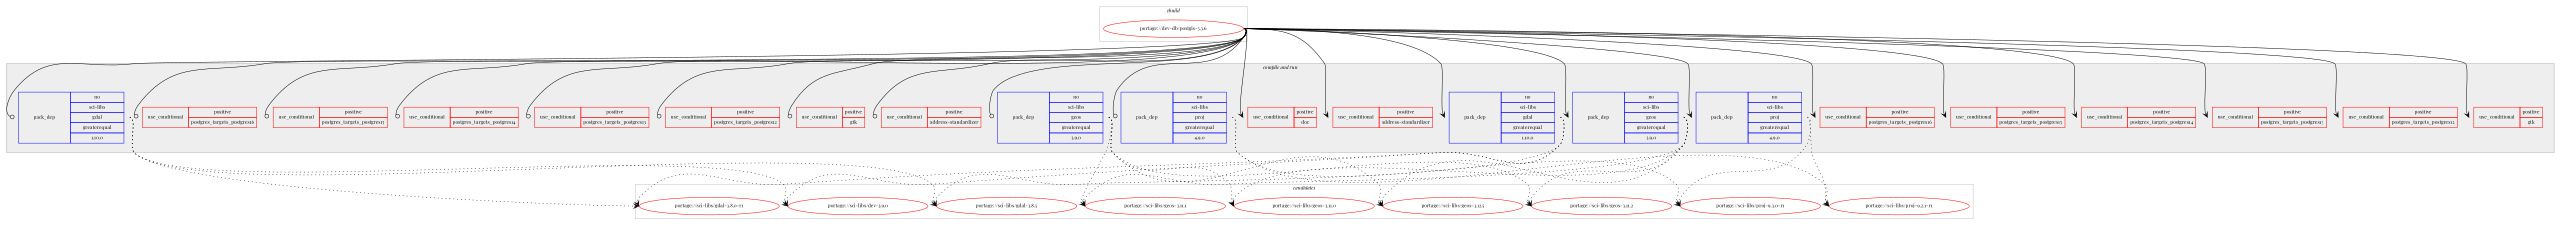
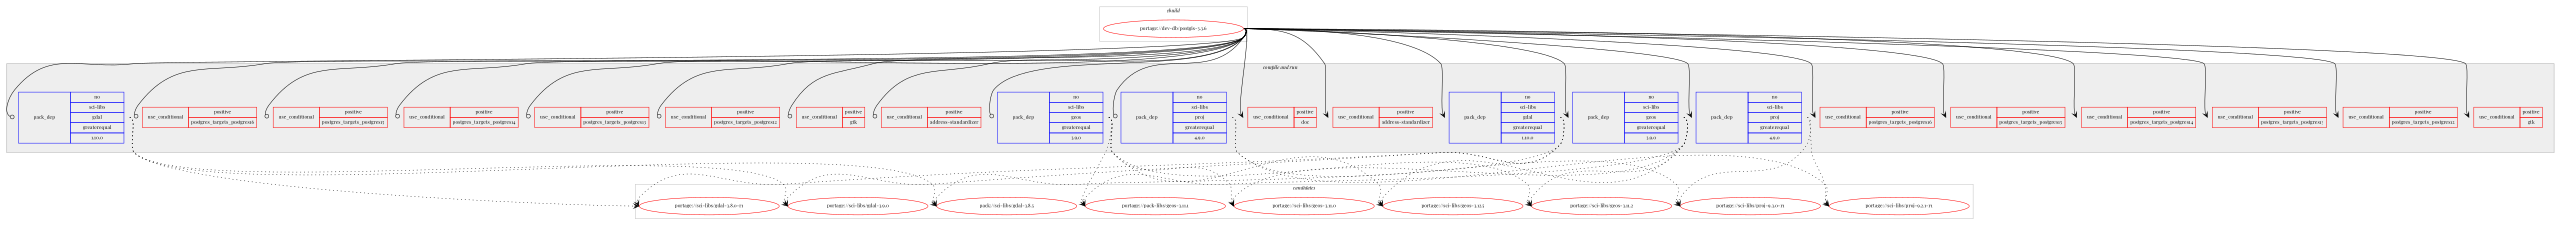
  digraph {
    compound=true
    concentrate=true
    fontname="Playfair Display"
    fontsize=10
    newrank=true
    rankdir=TB
    ranksep=1.5
    node [color=red fontname="Playfair Display" fontsize=10 shape=none]
    edge [arrowhead=vee fontname="Playfair Display" headport=w style=solid tailport=e weight=20]
    n1 [label="portage://dev-db/postgis-3.3.6" width=4 shape=""]
    n2 [label=<<TABLE BORDER="0" CELLBORDER="1" CELLSPACING="0" CELLPADDING="4"><TR><TD ROWSPAN="3" CELLPADDING="10">use_conditional</TD></TR><TR><TD>positive</TD></TR><TR><TD>address-standardizer</TD></TR></TABLE>>]
    n3 [label=<<TABLE BORDER="0" CELLBORDER="1" CELLSPACING="0" CELLPADDING="4"><TR><TD ROWSPAN="3" CELLPADDING="10">use_conditional</TD></TR><TR><TD>positive</TD></TR><TR><TD>doc</TD></TR></TABLE>>]
    n4 [label=<<TABLE BORDER="0" CELLBORDER="1" CELLSPACING="0" CELLPADDING="4"><TR><TD ROWSPAN="3" CELLPADDING="10">use_conditional</TD></TR><TR><TD>positive</TD></TR><TR><TD>gtk</TD></TR></TABLE>>]
    n5 [label=<<TABLE BORDER="0" CELLBORDER="1" CELLSPACING="0" CELLPADDING="4"><TR><TD ROWSPAN="3" CELLPADDING="10">use_conditional</TD></TR><TR><TD>positive</TD></TR><TR><TD>postgres_targets_postgres12</TD></TR></TABLE>>]
    n6 [label=<<TABLE BORDER="0" CELLBORDER="1" CELLSPACING="0" CELLPADDING="4"><TR><TD ROWSPAN="3" CELLPADDING="10">use_conditional</TD></TR><TR><TD>positive</TD></TR><TR><TD>postgres_targets_postgres13</TD></TR></TABLE>>]
    n7 [label=<<TABLE BORDER="0" CELLBORDER="1" CELLSPACING="0" CELLPADDING="4"><TR><TD ROWSPAN="3" CELLPADDING="10">use_conditional</TD></TR><TR><TD>positive</TD></TR><TR><TD>postgres_targets_postgres14</TD></TR></TABLE>>]
    n8 [label=<<TABLE BORDER="0" CELLBORDER="1" CELLSPACING="0" CELLPADDING="4"><TR><TD ROWSPAN="3" CELLPADDING="10">use_conditional</TD></TR><TR><TD>positive</TD></TR><TR><TD>postgres_targets_postgres15</TD></TR></TABLE>>]
    n9 [label=<<TABLE BORDER="0" CELLBORDER="1" CELLSPACING="0" CELLPADDING="4"><TR><TD ROWSPAN="3" CELLPADDING="10">use_conditional</TD></TR><TR><TD>positive</TD></TR><TR><TD>postgres_targets_postgres16</TD></TR></TABLE>>]
    n10 [color=blue label=<<TABLE BORDER="0" CELLBORDER="1" CELLSPACING="0" CELLPADDING="4" WIDTH="220"><TR><TD ROWSPAN="6" CELLPADDING="30">pack_dep</TD></TR><TR><TD WIDTH="110">no</TD></TR><TR><TD>sci-libs</TD></TR><TR><TD>gdal</TD></TR><TR><TD>greaterequal</TD></TR><TR><TD>1.10.0</TD></TR></TABLE>>]
    n11 [color=blue label=<<TABLE BORDER="0" CELLBORDER="1" CELLSPACING="0" CELLPADDING="4" WIDTH="220"><TR><TD ROWSPAN="6" CELLPADDING="30">pack_dep</TD></TR><TR><TD WIDTH="110">no</TD></TR><TR><TD>sci-libs</TD></TR><TR><TD>geos</TD></TR><TR><TD>greaterequal</TD></TR><TR><TD>3.9.0</TD></TR></TABLE>>]
    n12 [color=blue label=<<TABLE BORDER="0" CELLBORDER="1" CELLSPACING="0" CELLPADDING="4" WIDTH="220"><TR><TD ROWSPAN="6" CELLPADDING="30">pack_dep</TD></TR><TR><TD WIDTH="110">no</TD></TR><TR><TD>sci-libs</TD></TR><TR><TD>proj</TD></TR><TR><TD>greaterequal</TD></TR><TR><TD>4.9.0</TD></TR></TABLE>>]
    n13 [label=<<TABLE BORDER="0" CELLBORDER="1" CELLSPACING="0" CELLPADDING="4"><TR><TD ROWSPAN="3" CELLPADDING="10">use_conditional</TD></TR><TR><TD>positive</TD></TR><TR><TD>address-standardizer</TD></TR></TABLE>>]
    n14 [label=<<TABLE BORDER="0" CELLBORDER="1" CELLSPACING="0" CELLPADDING="4"><TR><TD ROWSPAN="3" CELLPADDING="10">use_conditional</TD></TR><TR><TD>positive</TD></TR><TR><TD>gtk</TD></TR></TABLE>>]
    n15 [label=<<TABLE BORDER="0" CELLBORDER="1" CELLSPACING="0" CELLPADDING="4"><TR><TD ROWSPAN="3" CELLPADDING="10">use_conditional</TD></TR><TR><TD>positive</TD></TR><TR><TD>postgres_targets_postgres12</TD></TR></TABLE>>]
    n16 [label=<<TABLE BORDER="0" CELLBORDER="1" CELLSPACING="0" CELLPADDING="4"><TR><TD ROWSPAN="3" CELLPADDING="10">use_conditional</TD></TR><TR><TD>positive</TD></TR><TR><TD>postgres_targets_postgres13</TD></TR></TABLE>>]
    n17 [label=<<TABLE BORDER="0" CELLBORDER="1" CELLSPACING="0" CELLPADDING="4"><TR><TD ROWSPAN="3" CELLPADDING="10">use_conditional</TD></TR><TR><TD>positive</TD></TR><TR><TD>postgres_targets_postgres14</TD></TR></TABLE>>]
    n18 [label=<<TABLE BORDER="0" CELLBORDER="1" CELLSPACING="0" CELLPADDING="4"><TR><TD ROWSPAN="3" CELLPADDING="10">use_conditional</TD></TR><TR><TD>positive</TD></TR><TR><TD>postgres_targets_postgres15</TD></TR></TABLE>>]
    n19 [label=<<TABLE BORDER="0" CELLBORDER="1" CELLSPACING="0" CELLPADDING="4"><TR><TD ROWSPAN="3" CELLPADDING="10">use_conditional</TD></TR><TR><TD>positive</TD></TR><TR><TD>postgres_targets_postgres16</TD></TR></TABLE>>]
    n20 [color=blue label=<<TABLE BORDER="0" CELLBORDER="1" CELLSPACING="0" CELLPADDING="4" WIDTH="220"><TR><TD ROWSPAN="6" CELLPADDING="30">pack_dep</TD></TR><TR><TD WIDTH="110">no</TD></TR><TR><TD>sci-libs</TD></TR><TR><TD>gdal</TD></TR><TR><TD>greaterequal</TD></TR><TR><TD>1.10.0</TD></TR></TABLE>>]
    n21 [color=blue label=<<TABLE BORDER="0" CELLBORDER="1" CELLSPACING="0" CELLPADDING="4" WIDTH="220"><TR><TD ROWSPAN="6" CELLPADDING="30">pack_dep</TD></TR><TR><TD WIDTH="110">no</TD></TR><TR><TD>sci-libs</TD></TR><TR><TD>geos</TD></TR><TR><TD>greaterequal</TD></TR><TR><TD>3.9.0</TD></TR></TABLE>>]
    n22 [color=blue label=<<TABLE BORDER="0" CELLBORDER="1" CELLSPACING="0" CELLPADDING="4" WIDTH="220"><TR><TD ROWSPAN="6" CELLPADDING="30">pack_dep</TD></TR><TR><TD WIDTH="110">no</TD></TR><TR><TD>sci-libs</TD></TR><TR><TD>proj</TD></TR><TR><TD>greaterequal</TD></TR><TR><TD>4.9.0</TD></TR></TABLE>>]
    n23 [label="portage://sci-libs/gdal-3.8.0-r1" width=4 shape=""]
-   n24 [label="portage://sci-libs/gdal-3.8.5" width=4 shape=""]
-   n25 [label="portage://sci-libs/dev-3.9.0" width=4 shape=""]
+   n24 [label="pack://sci-libs/gdal-3.8.5" width=4 shape=""]
+   n25 [label="portage://sci-libs/gdal-3.9.0" width=4 shape=""]
    n26 [label="portage://sci-libs/geos-3.11.0" width=4 shape=""]
-   n27 [label="portage://sci-libs/geos-3.11.1" width=4 shape=""]
+   n27 [label="portage://pack-libs/geos-3.11.1" width=4 shape=""]
    n28 [label="portage://sci-libs/geos-3.11.2" width=4 shape=""]
    n29 [label="portage://sci-libs/geos-3.12.5" width=4 shape=""]
    n30 [label="portage://sci-libs/proj-9.2.1-r1" width=4 shape=""]
    n31 [label="portage://sci-libs/proj-9.3.0-r1" width=4 shape=""]
    subgraph cluster_1 {
      color=gray
      label=<<i>ebuild</i>>
      rank=same
      n1
    }
    subgraph cluster_2 {
      color=gray
      label=<<i>dependencies</i>>
      subgraph cluster_3 {
        color=gray
        fillcolor="#eeeeee"
        label=<<i>compile</i>>
        style=filled
        subgraph sub_4 {
          color=gray
          fillcolor="#eeeeee"
          label=<<i>compile</i>>
          style=filled
          n2
        }
        subgraph sub_5 {
          color=gray
          fillcolor="#eeeeee"
          label=<<i>compile</i>>
          style=filled
          n3
        }
        subgraph sub_6 {
          color=gray
          fillcolor="#eeeeee"
          label=<<i>compile</i>>
          style=filled
          n4
        }
        subgraph sub_7 {
          color=gray
          fillcolor="#eeeeee"
          label=<<i>compile</i>>
          style=filled
          n5
        }
        subgraph sub_8 {
          color=gray
          fillcolor="#eeeeee"
          label=<<i>compile</i>>
          style=filled
          n6
        }
        subgraph sub_9 {
          color=gray
          fillcolor="#eeeeee"
          label=<<i>compile</i>>
          style=filled
          n7
        }
        subgraph sub_10 {
          color=gray
          fillcolor="#eeeeee"
          label=<<i>compile</i>>
          style=filled
          n8
        }
        subgraph sub_11 {
          color=gray
          fillcolor="#eeeeee"
          label=<<i>compile</i>>
          style=filled
          n9
        }
        subgraph sub_12 {
          color=gray
          fillcolor="#eeeeee"
          label=<<i>compile</i>>
          style=filled
          n10
        }
        subgraph sub_13 {
          color=gray
          fillcolor="#eeeeee"
          label=<<i>compile</i>>
          style=filled
          n11
        }
        subgraph sub_14 {
          color=gray
          fillcolor="#eeeeee"
          label=<<i>compile</i>>
          style=filled
          n12
        }
      }
      subgraph cluster_15 {
        color=gray
        fillcolor="#eeeeee"
        label=<<i>run</i>>
        style=filled
        subgraph sub_16 {
          color=gray
          fillcolor="#eeeeee"
          label=<<i>run</i>>
          style=filled
          n13
        }
        subgraph sub_17 {
          color=gray
          fillcolor="#eeeeee"
          label=<<i>run</i>>
          style=filled
          n14
        }
        subgraph sub_18 {
          color=gray
          fillcolor="#eeeeee"
          label=<<i>run</i>>
          style=filled
          n15
        }
        subgraph sub_19 {
          color=gray
          fillcolor="#eeeeee"
          label=<<i>run</i>>
          style=filled
          n16
        }
        subgraph sub_20 {
          color=gray
          fillcolor="#eeeeee"
          label=<<i>run</i>>
          style=filled
          n17
        }
        subgraph sub_21 {
          color=gray
          fillcolor="#eeeeee"
          label=<<i>run</i>>
          style=filled
          n18
        }
        subgraph sub_22 {
          color=gray
          fillcolor="#eeeeee"
          label=<<i>run</i>>
          style=filled
          n19
        }
        subgraph sub_23 {
          color=gray
          fillcolor="#eeeeee"
          label=<<i>run</i>>
          style=filled
          n20
        }
        subgraph sub_24 {
          color=gray
          fillcolor="#eeeeee"
          label=<<i>run</i>>
          style=filled
          n21
        }
        subgraph sub_25 {
          color=gray
          fillcolor="#eeeeee"
          label=<<i>run</i>>
          style=filled
          n22
        }
      }
      subgraph cluster_26 {
        color=gray
        fillcolor="#eeeeee"
        label=<<i>compile and run</i>>
        style=filled
      }
    }
    subgraph cluster_27 {
      color=gray
      label=<<i>candidates</i>>
      rank=same
      subgraph sub_28 {
        color=black
        label=<<i>candidates</i>>
        nodesep=1
        rank=same
        n23
        n24
        n25
      }
      subgraph sub_29 {
        color=black
        label=<<i>candidates</i>>
        nodesep=1
        rank=same
        n26
        n27
        n28
        n29
      }
      subgraph sub_30 {
        color=black
        label=<<i>candidates</i>>
        nodesep=1
        rank=same
        n30
        n31
      }
      subgraph sub_31 {
        color=black
        label=<<i>candidates</i>>
        nodesep=1
        rank=same
        n23
        n24
        n25
      }
      subgraph sub_32 {
        color=black
        label=<<i>candidates</i>>
        nodesep=1
        rank=same
        n26
        n27
        n28
        n29
      }
      subgraph sub_33 {
        color=black
        label=<<i>candidates</i>>
        nodesep=1
        rank=same
        n30
        n31
      }
    }
    n1 -> n2
    n1 -> n3
    n1 -> n4
    n1 -> n5
    n1 -> n6
    n1 -> n7
    n1 -> n8
    n1 -> n9
    n1 -> n10
    n1 -> n11
    n1 -> n12
    n1 -> n13 [arrowhead=odot]
    n1 -> n14 [arrowhead=odot]
    n1 -> n15 [arrowhead=odot]
    n1 -> n16 [arrowhead=odot]
    n1 -> n17 [arrowhead=odot]
    n1 -> n18 [arrowhead=odot]
    n1 -> n19 [arrowhead=odot]
    n1 -> n20 [arrowhead=odot]
    n1 -> n21 [arrowhead=odot]
    n1 -> n22 [arrowhead=odot]
    n10 -> n23 [style=dotted weight=100]
    n10 -> n24 [style=dotted weight=100]
    n10 -> n25 [style=dotted weight=100]
    n11 -> n26 [style=dotted weight=100]
    n11 -> n27 [style=dotted weight=100]
    n11 -> n28 [style=dotted weight=100]
    n11 -> n29 [style=dotted weight=100]
    n12 -> n30 [style=dotted weight=100]
    n12 -> n31 [style=dotted weight=100]
    n20 -> n23 [style=dotted weight=100]
    n20 -> n24 [style=dotted weight=100]
    n20 -> n25 [style=dotted weight=100]
    n21 -> n26 [style=dotted weight=100]
    n21 -> n27 [style=dotted weight=100]
    n21 -> n28 [style=dotted weight=100]
    n21 -> n29 [style=dotted weight=100]
    n22 -> n30 [style=dotted weight=100]
    n22 -> n31 [style=dotted weight=100]
  }
